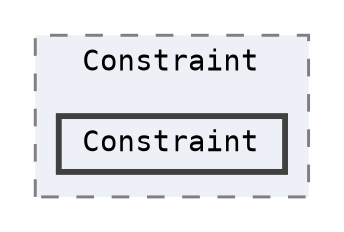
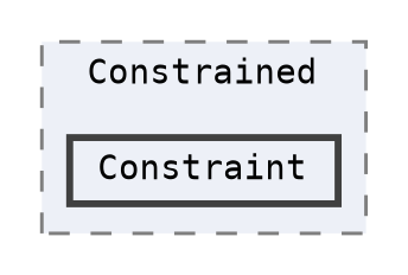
  digraph {
    compound=true
    rankdir=LR
    fontname="DejaVu Sans Mono"
    n1 [color=grey25 fillcolor="#edf0f7" fontname="DejaVu Sans Mono" fontsize=10 height=0.2 label=Constraint shape=box style="filled,bold" width=0.4]
    subgraph cluster_1 {
      bgcolor="#edf0f7"
      fontsize=10
-     label=Constraint
+     label=Constrained
      pencolor=grey50
      style="filled,dashed"
      n1
    }
  }
